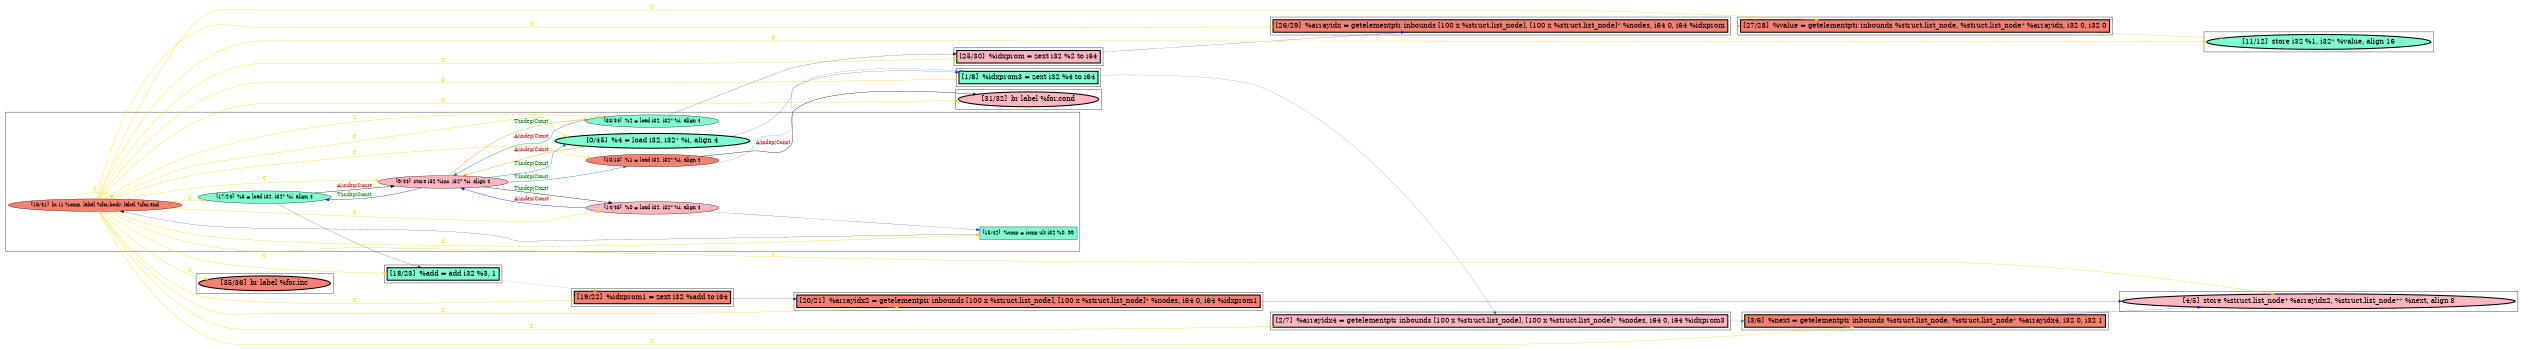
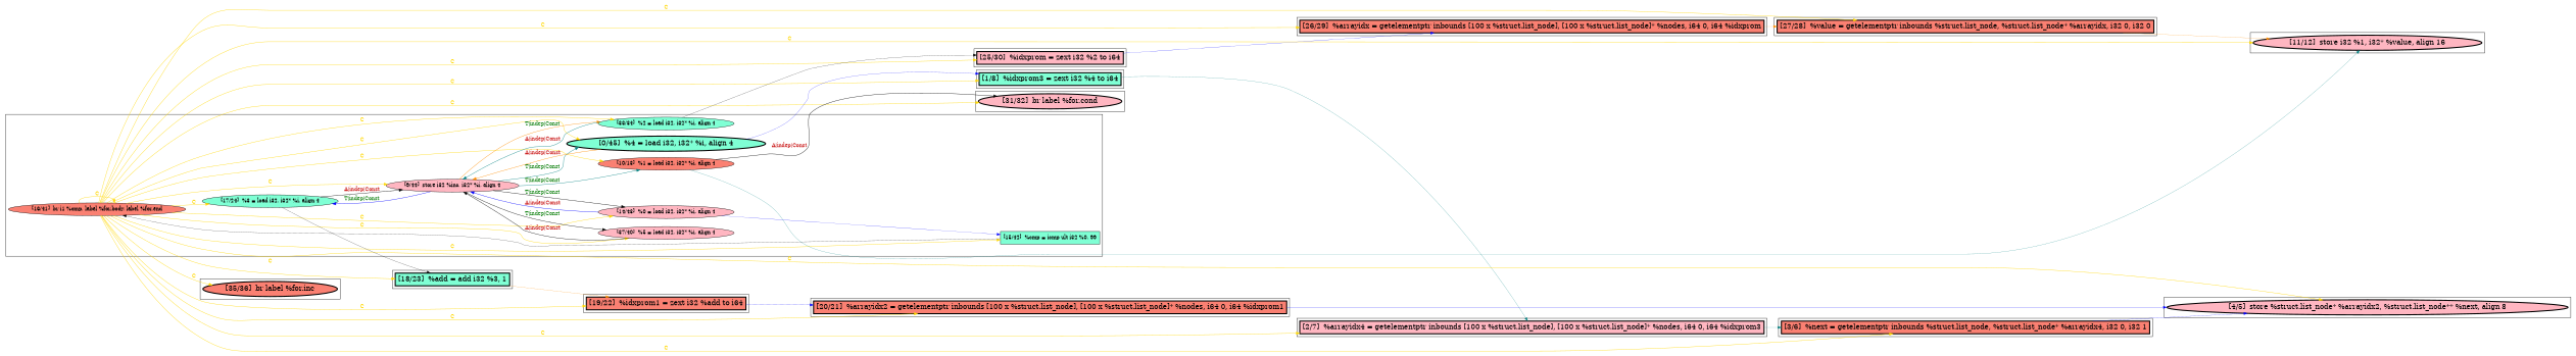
  digraph {
    rankdir=LR
    node [fillcolor=salmon fontsize=20 penwidth=3.0 shape=ellipse style=filled]
    edge [color=gold fontcolor=gold penwidth=1.0 style=solid]
    n1 [label="[26/29]  %arrayidx = getelementptr inbounds [100 x %struct.list_node], [100 x %struct.list_node]* %nodes, i64 0, i64 %idxprom" shape=rectangle]
    n2 [fillcolor=lightpink label="[2/7]  %arrayidx4 = getelementptr inbounds [100 x %struct.list_node], [100 x %struct.list_node]* %nodes, i64 0, i64 %idxprom3" shape=rectangle]
    n3 [fillcolor=lightpink label="[25/30]  %idxprom = zext i32 %2 to i64" shape=rectangle]
    n4 [fillcolor=aquamarine label="[1/8]  %idxprom3 = zext i32 %4 to i64" shape=rectangle]
    n5 [fillcolor=lightpink label="[31/32]  br label %for.cond"]
    n6 [label="[16/41]  br i1 %cmp, label %for.body, label %for.end" fontsize="" penwidth=""]
    n7 [fillcolor=aquamarine label="[17/24]  %3 = load i32, i32* %i, align 4" fontsize="" penwidth=""]
    n8 [fillcolor=lightpink label="[9/44]  store i32 %inc, i32* %i, align 4" fontsize="" penwidth=""]
    n9 [fillcolor=aquamarine label="[0/45]  %4 = load i32, i32* %i, align 4"]
    n10 [fillcolor=aquamarine label="[15/42]  %cmp = icmp ult i32 %0, 99" shape=rectangle fontsize="" penwidth=""]
    n11 [fillcolor=aquamarine label="[33/34]  %2 = load i32, i32* %i, align 4" fontsize="" penwidth=""]
+   n12 [fillcolor=lightpink label="[37/40]  %5 = load i32, i32* %i, align 4" fontsize="" penwidth=""]
    n13 [fillcolor=lightpink label="[14/43]  %0 = load i32, i32* %i, align 4" fontsize="" penwidth=""]
    n14 [label="[10/13]  %1 = load i32, i32* %i, align 4" fontsize="" penwidth=""]
    n15 [label="[27/28]  %value = getelementptr inbounds %struct.list_node, %struct.list_node* %arrayidx, i32 0, i32 0" shape=rectangle]
    n16 [fillcolor=lightpink label="[4/5]  store %struct.list_node* %arrayidx2, %struct.list_node** %next, align 8"]
    n17 [label="[19/22]  %idxprom1 = zext i32 %add to i64" shape=rectangle]
    n18 [label="[35/36]  br label %for.inc"]
-   n19 [fillcolor=aquamarine label="[11/12]  store i32 %1, i32* %value, align 16"]
+   n19 [fillcolor=lightpink label="[11/12]  store i32 %1, i32* %value, align 16"]
    n20 [label="[20/21]  %arrayidx2 = getelementptr inbounds [100 x %struct.list_node], [100 x %struct.list_node]* %nodes, i64 0, i64 %idxprom1" shape=rectangle]
    n21 [label="[3/6]  %next = getelementptr inbounds %struct.list_node, %struct.list_node* %arrayidx4, i32 0, i32 1" shape=rectangle]
    n22 [fillcolor=aquamarine label="[18/23]  %add = add i32 %3, 1" shape=rectangle]
    subgraph cluster_1 {
      n1
    }
    subgraph cluster_2 {
      n2
    }
    subgraph cluster_3 {
      n3
    }
    subgraph cluster_4 {
      n4
    }
    subgraph cluster_5 {
      n5
    }
    subgraph cluster_6 {
      n6
      n7
      n8
      n9
      n10
      n11
+     n12
      n13
      n14
    }
    subgraph cluster_7 {
      n15
    }
    subgraph cluster_8 {
      n16
    }
    subgraph cluster_9 {
      n17
    }
    subgraph cluster_10 {
      n18
    }
    subgraph cluster_11 {
      n19
    }
    subgraph cluster_12 {
      n20
    }
    subgraph cluster_13 {
      n21
    }
    subgraph cluster_14 {
      n22
    }
    n1 -> n15 [color=darkorange fontcolor=black penwidth=0.5]
    n2 -> n21 [color=teal fontcolor=black penwidth=0.5]
    n3 -> n1 [color=blue fontcolor=black penwidth=0.5]
    n4 -> n2 [color=teal fontcolor=black penwidth=0.5]
    n6 -> n1 [label=C]
    n6 -> n2 [label=C]
    n6 -> n3 [label=C]
    n6 -> n4 [label=C]
    n6 -> n5 [label=C]
    n6 -> n6 [label=C]
    n6 -> n7 [label=C]
    n6 -> n8 [label=C]
    n6 -> n9 [label=C]
    n6 -> n10 [label=C]
    n6 -> n11 [label=C]
+   n6 -> n12 [label=C]
    n6 -> n13 [label=C]
    n6 -> n14 [label=C]
    n6 -> n15 [label=C]
    n6 -> n16 [label=C]
    n6 -> n17 [label=C]
    n6 -> n18 [label=C]
    n6 -> n19 [label=C]
    n6 -> n20 [label=C]
    n6 -> n21 [label=C]
    n6 -> n22 [label=C]
    n7 -> n8 [color=black fontcolor=firebrick3 label="A|indep|Const"]
    n7 -> n22 [color=black fontcolor=black penwidth=0.5]
    n8 -> n7 [color=blue fontcolor=forestgreen label="T|indep|Const"]
    n8 -> n9 [color=teal fontcolor=forestgreen label="T|indep|Const"]
    n8 -> n11 [color=darkorange fontcolor=forestgreen label="T|indep|Const"]
+   n8 -> n12 [color=black fontcolor=forestgreen label="T|indep|Const"]
    n8 -> n13 [color=black fontcolor=forestgreen label="T|indep|Const"]
    n8 -> n14 [color=teal fontcolor=forestgreen label="T|indep|Const"]
    n9 -> n4 [color=blue fontcolor=black penwidth=0.5]
    n9 -> n8 [color=darkorange fontcolor=firebrick3 label="A|indep|Const"]
    n10 -> n6 [color=black fontcolor=black penwidth=0.5]
    n11 -> n3 [color=black fontcolor=black penwidth=0.5]
    n11 -> n8 [color=teal fontcolor=firebrick3 label="A|indep|Const"]
+   n12 -> n8 [color=black fontcolor=firebrick3 label="A|indep|Const"]
    n13 -> n8 [color=blue fontcolor=firebrick3 label="A|indep|Const"]
    n13 -> n10 [color=blue fontcolor=black penwidth=0.5]
    n14 -> n5 [color=black fontcolor=firebrick3 label="A|indep|Const"]
-   n14 -> n4 [color=teal fontcolor=black penwidth=0.5]
+   n14 -> n19 [color=teal fontcolor=black penwidth=0.5]
    n15 -> n19 [color=darkorange fontcolor=black penwidth=0.5]
    n17 -> n20 [color=blue fontcolor=black penwidth=0.5]
    n20 -> n16 [color=blue fontcolor=black penwidth=0.5]
    n21 -> n16 [color=blue fontcolor=black penwidth=0.5]
    n22 -> n17 [color=darkorange fontcolor=black penwidth=0.5]
  }
